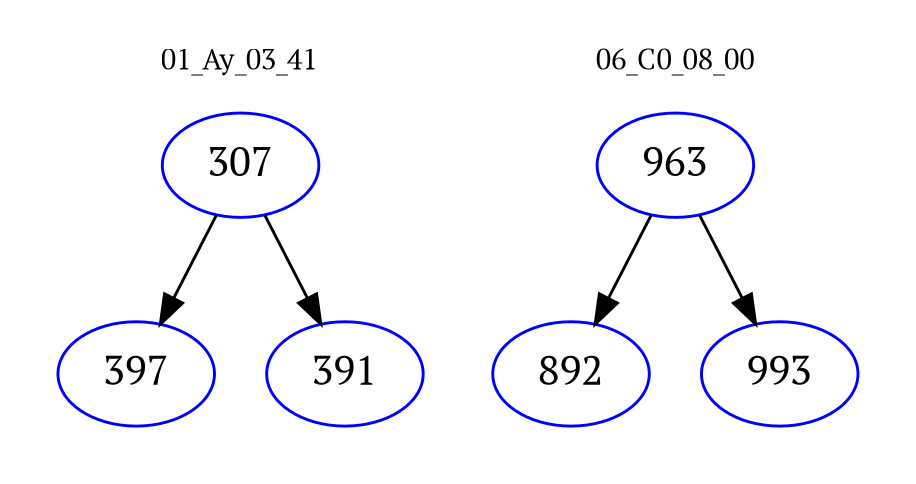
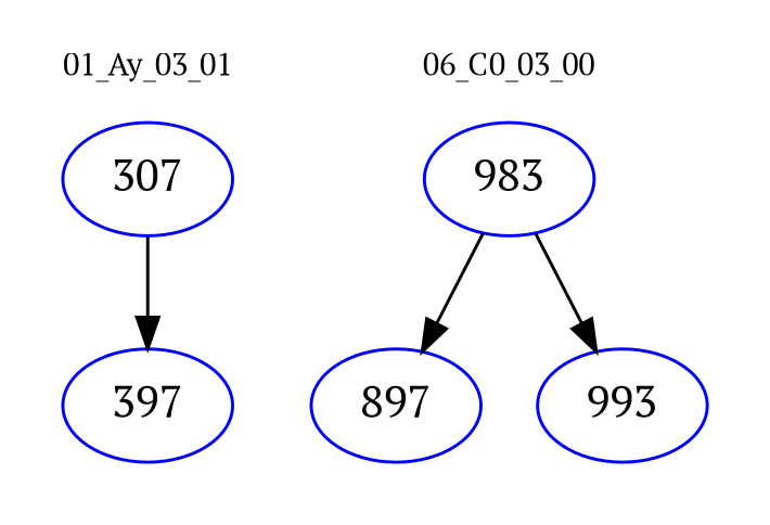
  digraph {
    fontname="PT Serif"
    node [color=blue fontname="PT Serif"]
    edge [color=black fontname="PT Serif"]
    n1 [label=307]
    n2 [label=397]
-   n3 [label=391]
-   n4 [label=963]
-   n5 [label=892]
+   n4 [label=983]
+   n5 [label=897]
    n6 [label=993]
    subgraph cluster_1 {
      color=white
      fontsize=10
-     label="01_Ay_03_41"
+     label="01_Ay_03_01"
      n1
      n2
-     n3
    }
    subgraph cluster_2 {
      color=white
      fontsize=10
-     label="06_C0_08_00"
+     label="06_C0_03_00"
      n4
      n5
      n6
    }
    n1 -> n2
-   n1 -> n3
    n4 -> n5
    n4 -> n6
  }
